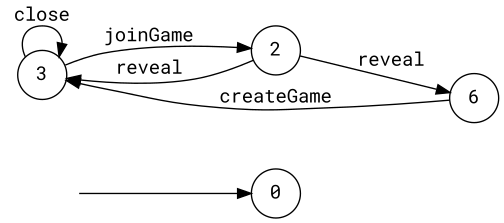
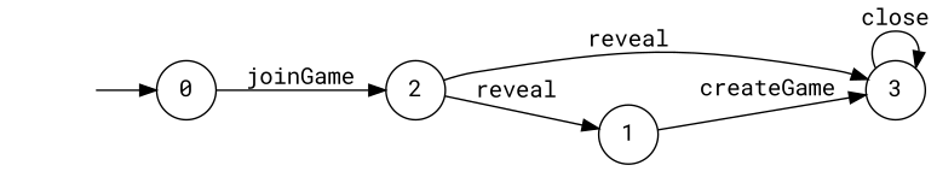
  digraph {
    fontname="Roboto Mono"
    rankdir=LR
    node [fontname="Roboto Mono" shape=circle]
    edge [fontname="Roboto Mono"]
    "" [shape=plaintext]
    n2 [label=0]
    n3 [label=3]
    n4 [label=2]
-   n5 [label=6]
+   n5 [label=1]
    "" -> n2
    n3 -> n3 [label=close]
-   n3 -> n4 [label=joinGame]
+   n2 -> n4 [label=joinGame]
    n4 -> n3 [label=reveal]
    n4 -> n5 [label=reveal]
    n5 -> n3 [label=createGame]
  }
